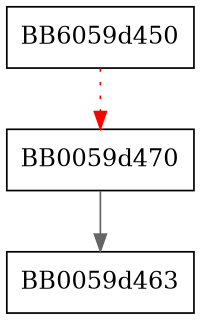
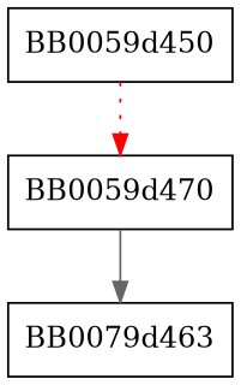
  digraph {
    splines=ortho
    node [shape=box]
-   BB0059d450 [label=BB6059d450]
+   BB0059d450
    BB0059d470
-   BB0059d463
+   BB0059d463 [label=BB0079d463]
    BB0059d450 -> BB0059d470 [color=red style=dotted]
    BB0059d470 -> BB0059d463 [color=gray40 style=solid]
  }
